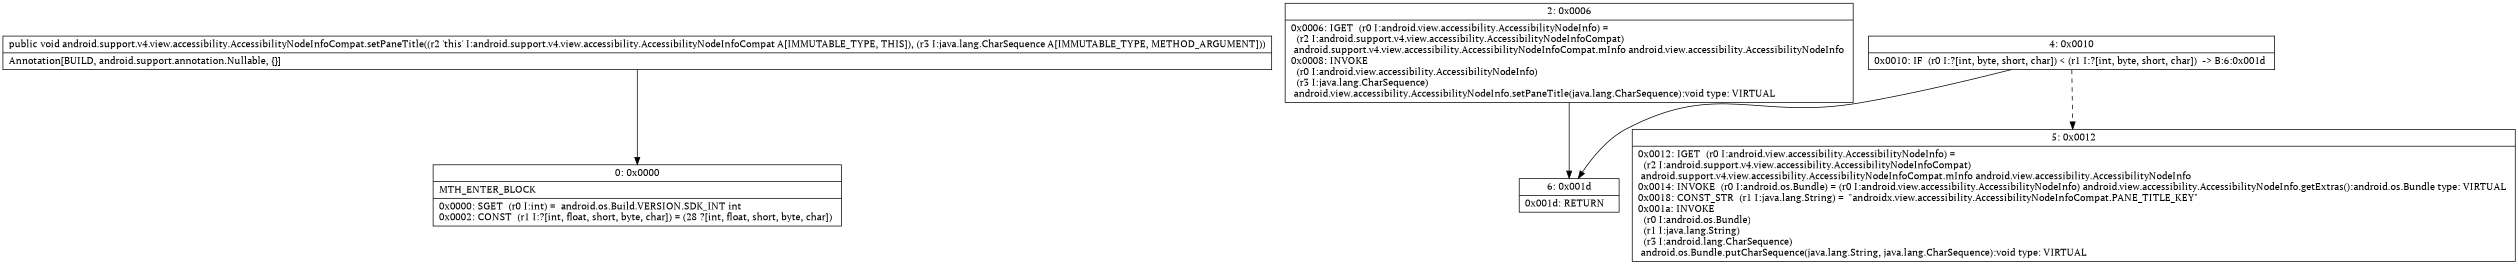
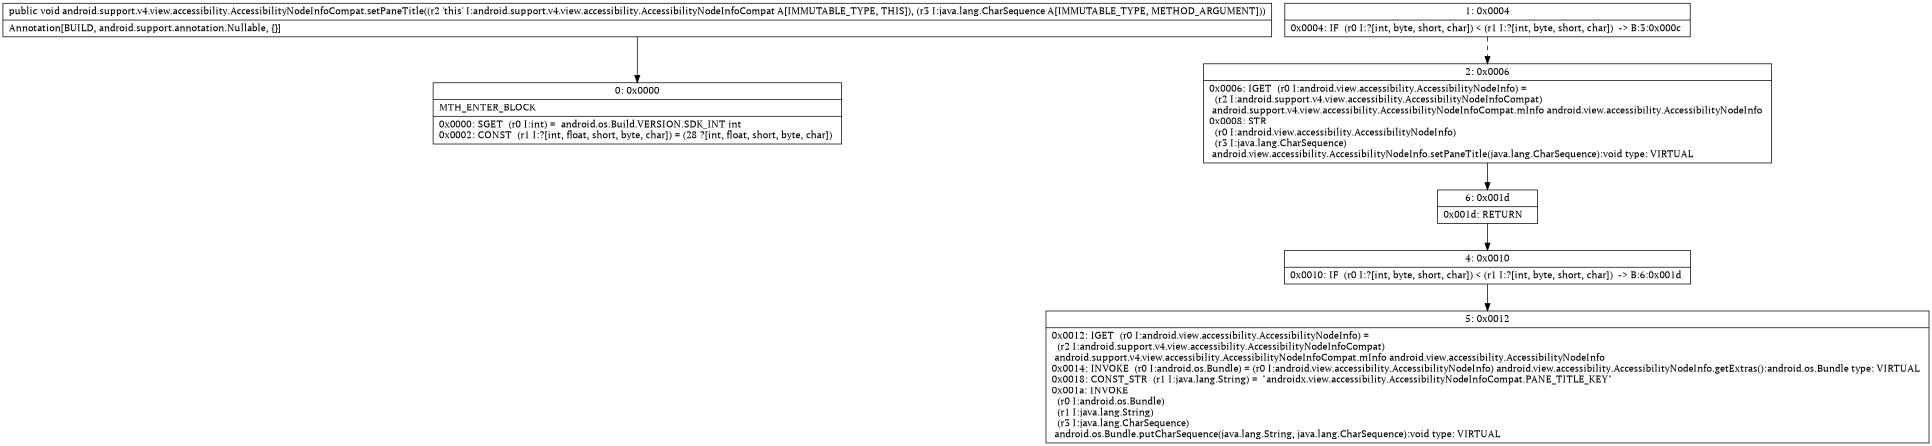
  digraph {
    fontname="PT Serif"
    node [fontname="PT Serif" shape=record]
    edge [fontname="PT Serif"]
    n1 [label="{0\:\ 0x0000|MTH_ENTER_BLOCK\l|0x0000: SGET  (r0 I:int) =  android.os.Build.VERSION.SDK_INT int \l0x0002: CONST  (r1 I:?[int, float, short, byte, char]) = (28 ?[int, float, short, byte, char]) \l}"]
-   n3 [label="{2\:\ 0x0006|0x0006: IGET  (r0 I:android.view.accessibility.AccessibilityNodeInfo) = \l  (r2 I:android.support.v4.view.accessibility.AccessibilityNodeInfoCompat)\l android.support.v4.view.accessibility.AccessibilityNodeInfoCompat.mInfo android.view.accessibility.AccessibilityNodeInfo \l0x0008: INVOKE  \l  (r0 I:android.view.accessibility.AccessibilityNodeInfo)\l  (r3 I:java.lang.CharSequence)\l android.view.accessibility.AccessibilityNodeInfo.setPaneTitle(java.lang.CharSequence):void type: VIRTUAL \l}"]
+   n2 [label="{1\:\ 0x0004|0x0004: IF  (r0 I:?[int, byte, short, char]) \< (r1 I:?[int, byte, short, char])  \-\> B:3:0x000c \l}"]
+   n3 [label="{2\:\ 0x0006|0x0006: IGET  (r0 I:android.view.accessibility.AccessibilityNodeInfo) = \l  (r2 I:android.support.v4.view.accessibility.AccessibilityNodeInfoCompat)\l android.support.v4.view.accessibility.AccessibilityNodeInfoCompat.mInfo android.view.accessibility.AccessibilityNodeInfo \l0x0008: STR  \l  (r0 I:android.view.accessibility.AccessibilityNodeInfo)\l  (r3 I:java.lang.CharSequence)\l android.view.accessibility.AccessibilityNodeInfo.setPaneTitle(java.lang.CharSequence):void type: VIRTUAL \l}"]
    n4 [label="{6\:\ 0x001d|0x001d: RETURN   \l}"]
    n5 [label="{4\:\ 0x0010|0x0010: IF  (r0 I:?[int, byte, short, char]) \< (r1 I:?[int, byte, short, char])  \-\> B:6:0x001d \l}"]
-   n6 [label="{5\:\ 0x0012|0x0012: IGET  (r0 I:android.view.accessibility.AccessibilityNodeInfo) = \l  (r2 I:android.support.v4.view.accessibility.AccessibilityNodeInfoCompat)\l android.support.v4.view.accessibility.AccessibilityNodeInfoCompat.mInfo android.view.accessibility.AccessibilityNodeInfo \l0x0014: INVOKE  (r0 I:android.os.Bundle) = (r0 I:android.view.accessibility.AccessibilityNodeInfo) android.view.accessibility.AccessibilityNodeInfo.getExtras():android.os.Bundle type: VIRTUAL \l0x0018: CONST_STR  (r1 I:java.lang.String) =  \"androidx.view.accessibility.AccessibilityNodeInfoCompat.PANE_TITLE_KEY\" \l0x001a: INVOKE  \l  (r0 I:android.os.Bundle)\l  (r1 I:java.lang.String)\l  (r3 I:android.lang.CharSequence)\l android.os.Bundle.putCharSequence(java.lang.String, java.lang.CharSequence):void type: VIRTUAL \l}"]
+   n6 [label="{5\:\ 0x0012|0x0012: IGET  (r0 I:android.view.accessibility.AccessibilityNodeInfo) = \l  (r2 I:android.support.v4.view.accessibility.AccessibilityNodeInfoCompat)\l android.support.v4.view.accessibility.AccessibilityNodeInfoCompat.mInfo android.view.accessibility.AccessibilityNodeInfo \l0x0014: INVOKE  (r0 I:android.os.Bundle) = (r0 I:android.view.accessibility.AccessibilityNodeInfo) android.view.accessibility.AccessibilityNodeInfo.getExtras():android.os.Bundle type: VIRTUAL \l0x0018: CONST_STR  (r1 I:java.lang.String) =  \"androidx.view.accessibility.AccessibilityNodeInfoCompat.PANE_TITLE_KEY\" \l0x001a: INVOKE  \l  (r0 I:android.os.Bundle)\l  (r1 I:java.lang.String)\l  (r3 I:java.lang.CharSequence)\l android.os.Bundle.putCharSequence(java.lang.String, java.lang.CharSequence):void type: VIRTUAL \l}"]
    n7 [label="{public void android.support.v4.view.accessibility.AccessibilityNodeInfoCompat.setPaneTitle((r2 'this' I:android.support.v4.view.accessibility.AccessibilityNodeInfoCompat A[IMMUTABLE_TYPE, THIS]), (r3 I:java.lang.CharSequence A[IMMUTABLE_TYPE, METHOD_ARGUMENT]))  | Annotation[BUILD, android.support.annotation.Nullable, \{\}]\l}"]
+   n2 -> n3 [style=dashed]
    n3 -> n4
-   n5 -> n4
-   n5 -> n6 [style=dashed]
+   n4 -> n5
+   n5 -> n6 [style=solid]
    n7 -> n1
  }
